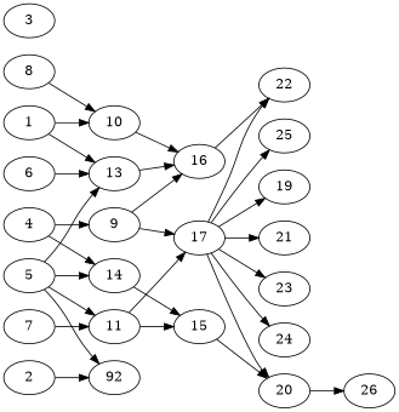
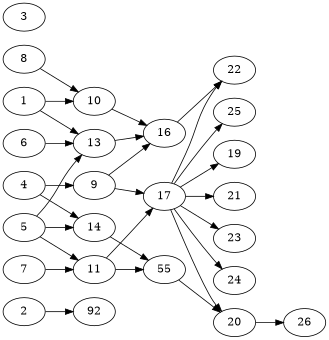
  digraph {
    rankdir=LR
    node [alpha=0.12]
    1 [alpha=0.01 expect_size=242864865529637]
    10 [alpha=0.03 expect_size=9261413040416532]
    13 [alpha=0.18 expect_size=278709504527654977536]
    16 [alpha=0.05 expect_size=316789729676854592]
    22 [alpha=0.17 expect_size=1744598248224889]
    2 [alpha=0.04 expect_size=260797403403200233472]
    n7 [alpha=0.11 expect_size=10322574241764999168 label=92]
    3 [alpha=0.16 expect_size=265684865811380]
    4 [alpha=0.18 expect_size=85907167371662983168]
    9 [expect_size=79656585284244471808]
    14 [alpha=0.19 expect_size=5477112090243087]
    17 [expect_size=4289283779829769]
-   15 [alpha=0.08 expect_size=176981088130557804544]
+   15 [alpha=0.08 expect_size=176981088130557804544 label=55]
    20 [alpha=0.07 expect_size=22199584246667935744]
    19 [expect_size=15686354436358144000]
    21 [alpha=0.17 expect_size=920772469038514176]
    23 [alpha=0.13 expect_size=3457785859252715]
    24 [alpha=0.20 expect_size=37409283729522688000]
    25 [alpha=0.13 expect_size=13298263418305424]
    5 [alpha=0.18 expect_size=29972718225625668]
    11 [alpha=0.19 expect_size=11104446616436736000]
    6 [alpha=0.01 expect_size=5427373881382502]
    7 [alpha=0.15 expect_size=19053104950597692]
    8 [alpha=0.13 expect_size=66027560519392559104]
    26 [expect_size=28180928604413820]
    1 -> 10
    1 -> 13
    10 -> 16
    13 -> 16
    16 -> 22
    2 -> n7
    4 -> 9
    4 -> 14
    9 -> 16
    9 -> 17
    14 -> 15
    17 -> 22
    17 -> 20
    17 -> 19
    17 -> 21
    17 -> 23
    17 -> 24
    17 -> 25
    15 -> 20
    20 -> 26
    5 -> 13
-   5 -> n7
    5 -> 14
    5 -> 11
    11 -> 17
    11 -> 15
    6 -> 13
    7 -> 11
    8 -> 10
  }
